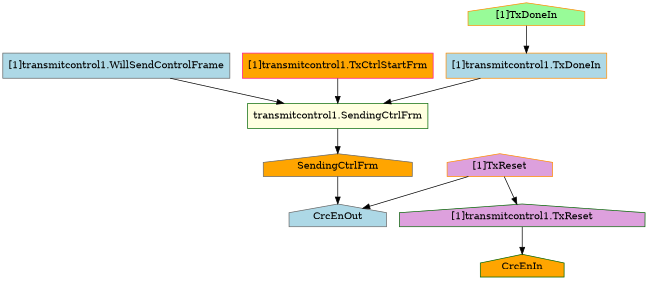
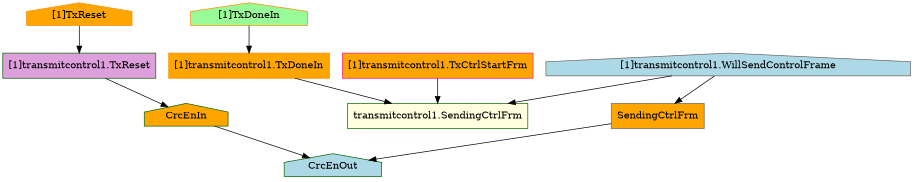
  strict digraph {
    fontname="DejaVu Serif"
    node [color=darkgreen complexity=4 fillcolor=lightblue fontname="DejaVu Serif" shape=box style=filled]
    edge [fontname="DejaVu Serif"]
-   "[1]transmitcontrol1.TxDoneIn" [color=darkorange importance=0.0219878573888 rank=0.00549696434721]
+   "[1]transmitcontrol1.TxDoneIn" [color=darkorange fillcolor=orange importance=0.0219878573888 rank=0.00549696434721]
    "transmitcontrol1.SendingCtrlFrm" [complexity=3 fillcolor=lightyellow importance=0.0187840874568 rank=0.00626136248561]
-   SendingCtrlFrm [color=gray40 complexity=3 fillcolor=orange importance=0.0122851399223 rank=0.00409504664078 shape=house]
-   CrcEnOut [color=gray40 complexity=0 importance=0.00604532420444 rank=0.0 shape=house]
+   SendingCtrlFrm [color=gray40 complexity=3 fillcolor=orange importance=0.0122851399223 rank=0.00409504664078]
+   CrcEnOut [complexity=0 importance=0.00604532420444 rank=0.0 shape=house]
    "[1]TxDoneIn" [color=darkorange fillcolor=palegreen importance=0.0249780355346 rank=0.00624450888364 shape=house]
-   "[1]TxReset" [color=darkorange fillcolor=plum importance=0.0624260650684 rank=0.0156065162671 shape=house]
-   "[1]transmitcontrol1.TxReset" [fillcolor=plum importance=0.0594358869227 rank=0.0148589717307 shape=house]
+   "[1]TxReset" [color=darkorange fillcolor=orange importance=0.0624260650684 rank=0.0156065162671 shape=house]
+   "[1]transmitcontrol1.TxReset" [fillcolor=plum importance=0.0594358869227 rank=0.0148589717307]
    CrcEnIn [complexity=3 fillcolor=orange importance=0.00903550235017 rank=0.00301183411672 shape=house]
-   "[1]transmitcontrol1.WillSendControlFrame" [color=gray40 complexity=5 importance=0.0479090583876 rank=0.00958181167752]
+   "[1]transmitcontrol1.WillSendControlFrame" [color=gray40 complexity=5 importance=0.0479090583876 rank=0.00958181167752 shape=house]
    "[1]transmitcontrol1.TxCtrlStartFrm" [color=deeppink complexity=5 fillcolor=orange importance=0.048641937215 rank=0.00972838744301]
    "[1]transmitcontrol1.TxDoneIn" -> "transmitcontrol1.SendingCtrlFrm"
-   "transmitcontrol1.SendingCtrlFrm" -> SendingCtrlFrm
+   "[1]transmitcontrol1.WillSendControlFrame" -> SendingCtrlFrm
    SendingCtrlFrm -> CrcEnOut
    "[1]TxDoneIn" -> "[1]transmitcontrol1.TxDoneIn"
    "[1]TxReset" -> "[1]transmitcontrol1.TxReset"
    "[1]transmitcontrol1.TxReset" -> CrcEnIn
-   "[1]TxReset" -> CrcEnOut
+   CrcEnIn -> CrcEnOut
    "[1]transmitcontrol1.WillSendControlFrame" -> "transmitcontrol1.SendingCtrlFrm"
    "[1]transmitcontrol1.TxCtrlStartFrm" -> "transmitcontrol1.SendingCtrlFrm"
  }
